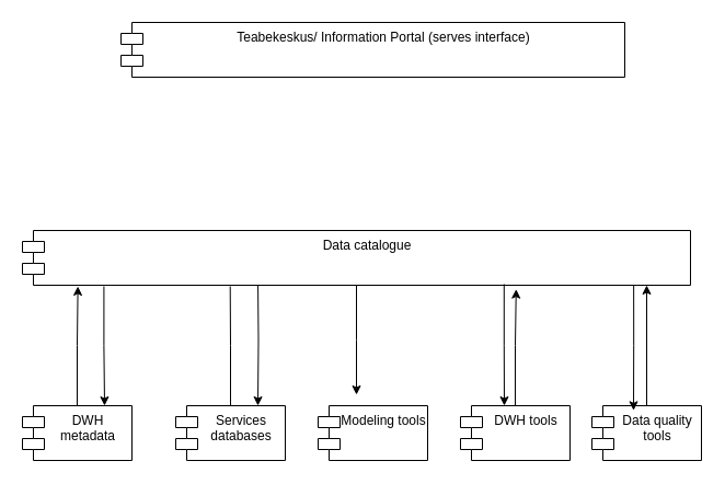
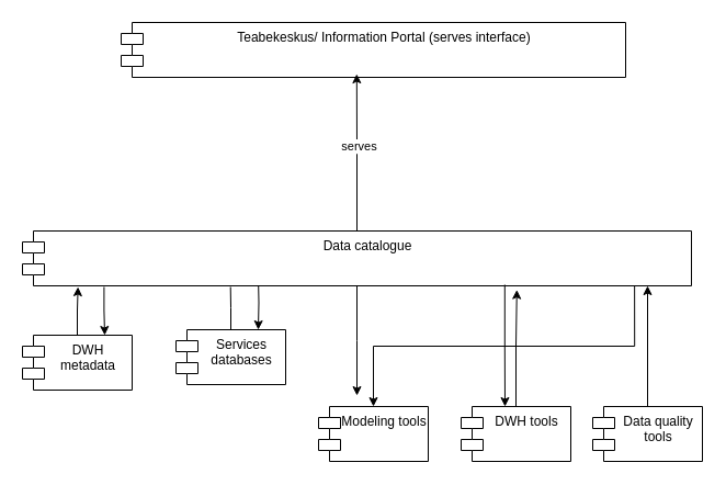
  <mxCell id="0" />
  <mxCell id="1" parent="0" />
  <mxCell id="2" value="Teabekeskus/ Information Portal (serves interface)" style="shape=module;align=left;spacingLeft=20;align=center;verticalAlign=top;whiteSpace=wrap;html=1;" vertex="1" parent="1"><mxGeometry x="110" y="20" width="460" height="50" as="geometry" /></mxCell>
  <mxCell id="3" style="edgeStyle=orthogonalEdgeStyle;rounded=0;orthogonalLoop=1;jettySize=auto;html=1;entryX=0.75;entryY=0;entryDx=0;entryDy=0;exitX=0.122;exitY=1.02;exitDx=0;exitDy=0;exitPerimeter=0;" edge="1" parent="1" source="6" target="7"><mxGeometry relative="1" as="geometry"><mxPoint x="100" y="264" as="sourcePoint" /></mxGeometry></mxCell>
  <mxCell id="4" style="edgeStyle=orthogonalEdgeStyle;rounded=0;orthogonalLoop=1;jettySize=auto;html=1;entryX=0.75;entryY=0;entryDx=0;entryDy=0;" edge="1" parent="1" target="8"><mxGeometry relative="1" as="geometry"><mxPoint x="235" y="250" as="sourcePoint" /></mxGeometry></mxCell>
  <mxCell id="5" style="edgeStyle=orthogonalEdgeStyle;rounded=0;orthogonalLoop=1;jettySize=auto;html=1;" edge="1" parent="1" source="6"><mxGeometry relative="1" as="geometry"><mxPoint x="325" y="360" as="targetPoint" /></mxGeometry></mxCell>
  <mxCell id="6" value="Data catalogue" style="shape=module;align=left;spacingLeft=20;align=center;verticalAlign=top;whiteSpace=wrap;html=1;" vertex="1" parent="1"><mxGeometry x="20" y="210" width="610" height="50" as="geometry" /></mxCell>
- <mxCell id="7" value="DWH metadata" style="shape=module;align=left;spacingLeft=20;align=center;verticalAlign=top;whiteSpace=wrap;html=1;" vertex="1" parent="1"><mxGeometry x="20" y="370" width="100" height="50" as="geometry" /></mxCell>
- <mxCell id="8" value="Services databases" style="shape=module;align=left;spacingLeft=20;align=center;verticalAlign=top;whiteSpace=wrap;html=1;" vertex="1" parent="1"><mxGeometry x="160" y="370" width="100" height="50" as="geometry" /></mxCell>
+ <mxCell id="7" value="DWH metadata" style="shape=module;align=left;spacingLeft=20;align=center;verticalAlign=top;whiteSpace=wrap;html=1;" vertex="1" parent="1"><mxGeometry x="20" y="305" width="100" height="50" as="geometry" /></mxCell>
+ <mxCell id="8" value="Services databases" style="shape=module;align=left;spacingLeft=20;align=center;verticalAlign=top;whiteSpace=wrap;html=1;" vertex="1" parent="1"><mxGeometry x="160" y="300" width="100" height="50" as="geometry" /></mxCell>
  <mxCell id="9" value="Modeling tools" style="shape=module;align=left;spacingLeft=20;align=center;verticalAlign=top;whiteSpace=wrap;html=1;" vertex="1" parent="1"><mxGeometry x="290" y="370" width="100" height="50" as="geometry" /></mxCell>
  <mxCell id="10" value="DWH tools" style="shape=module;align=left;spacingLeft=20;align=center;verticalAlign=top;whiteSpace=wrap;html=1;" vertex="1" parent="1"><mxGeometry x="420" y="370" width="100" height="50" as="geometry" /></mxCell>
  <mxCell id="11" value="Data quality tools" style="shape=module;align=left;spacingLeft=20;align=center;verticalAlign=top;whiteSpace=wrap;html=1;" vertex="1" parent="1"><mxGeometry x="540" y="370" width="100" height="50" as="geometry" /></mxCell>
+ <mxCell id="12" style="edgeStyle=orthogonalEdgeStyle;rounded=0;orthogonalLoop=1;jettySize=auto;html=1;entryX=0.467;entryY=0.94;entryDx=0;entryDy=0;entryPerimeter=0;" edge="1" parent="1" source="6" target="2"><mxGeometry relative="1" as="geometry" /></mxCell>
+ <mxCell id="13" value="serves" style="edgeLabel;html=1;align=center;verticalAlign=middle;resizable=0;points=[];" vertex="1" connectable="0" parent="12"><mxGeometry x="0.085" y="-2" relative="1" as="geometry"><mxPoint as="offset" /></mxGeometry></mxCell>
  <mxCell id="14" style="edgeStyle=orthogonalEdgeStyle;rounded=0;orthogonalLoop=1;jettySize=auto;html=1;entryX=0.083;entryY=1.02;entryDx=0;entryDy=0;entryPerimeter=0;" edge="1" parent="1" source="7" target="6"><mxGeometry relative="1" as="geometry" /></mxCell>
  <mxCell id="15" style="edgeStyle=orthogonalEdgeStyle;rounded=0;orthogonalLoop=1;jettySize=auto;html=1;entryX=0.311;entryY=1.02;entryDx=0;entryDy=0;entryPerimeter=0;endArrow=none;" edge="1" parent="1" source="8" target="6"><mxGeometry relative="1" as="geometry" /></mxCell>
  <mxCell id="16" style="edgeStyle=orthogonalEdgeStyle;rounded=0;orthogonalLoop=1;jettySize=auto;html=1;entryX=0.739;entryY=1.073;entryDx=0;entryDy=0;entryPerimeter=0;" edge="1" parent="1" source="10" target="6"><mxGeometry relative="1" as="geometry" /></mxCell>
  <mxCell id="17" style="edgeStyle=orthogonalEdgeStyle;rounded=0;orthogonalLoop=1;jettySize=auto;html=1;" edge="1" parent="1" source="11"><mxGeometry relative="1" as="geometry"><mxPoint x="590" y="260" as="targetPoint" /></mxGeometry></mxCell>
  <mxCell id="18" style="edgeStyle=orthogonalEdgeStyle;rounded=0;orthogonalLoop=1;jettySize=auto;html=1;entryX=0.4;entryY=0;entryDx=0;entryDy=0;entryPerimeter=0;exitX=0.721;exitY=0.98;exitDx=0;exitDy=0;exitPerimeter=0;" edge="1" parent="1" source="6" target="10"><mxGeometry relative="1" as="geometry" /></mxCell>
- <mxCell id="19" style="edgeStyle=orthogonalEdgeStyle;rounded=0;orthogonalLoop=1;jettySize=auto;html=1;entryX=0.38;entryY=0.087;entryDx=0;entryDy=0;entryPerimeter=0;exitX=0.915;exitY=1;exitDx=0;exitDy=0;exitPerimeter=0;" edge="1" parent="1" source="6" target="11"><mxGeometry relative="1" as="geometry" /></mxCell>
+ <mxCell id="19" style="edgeStyle=orthogonalEdgeStyle;rounded=0;orthogonalLoop=1;jettySize=auto;html=1;exitX=0.915;exitY=1;exitDx=0;exitDy=0;exitPerimeter=0;" edge="1" parent="1" source="6" target="9"><mxGeometry relative="1" as="geometry" /></mxCell>
